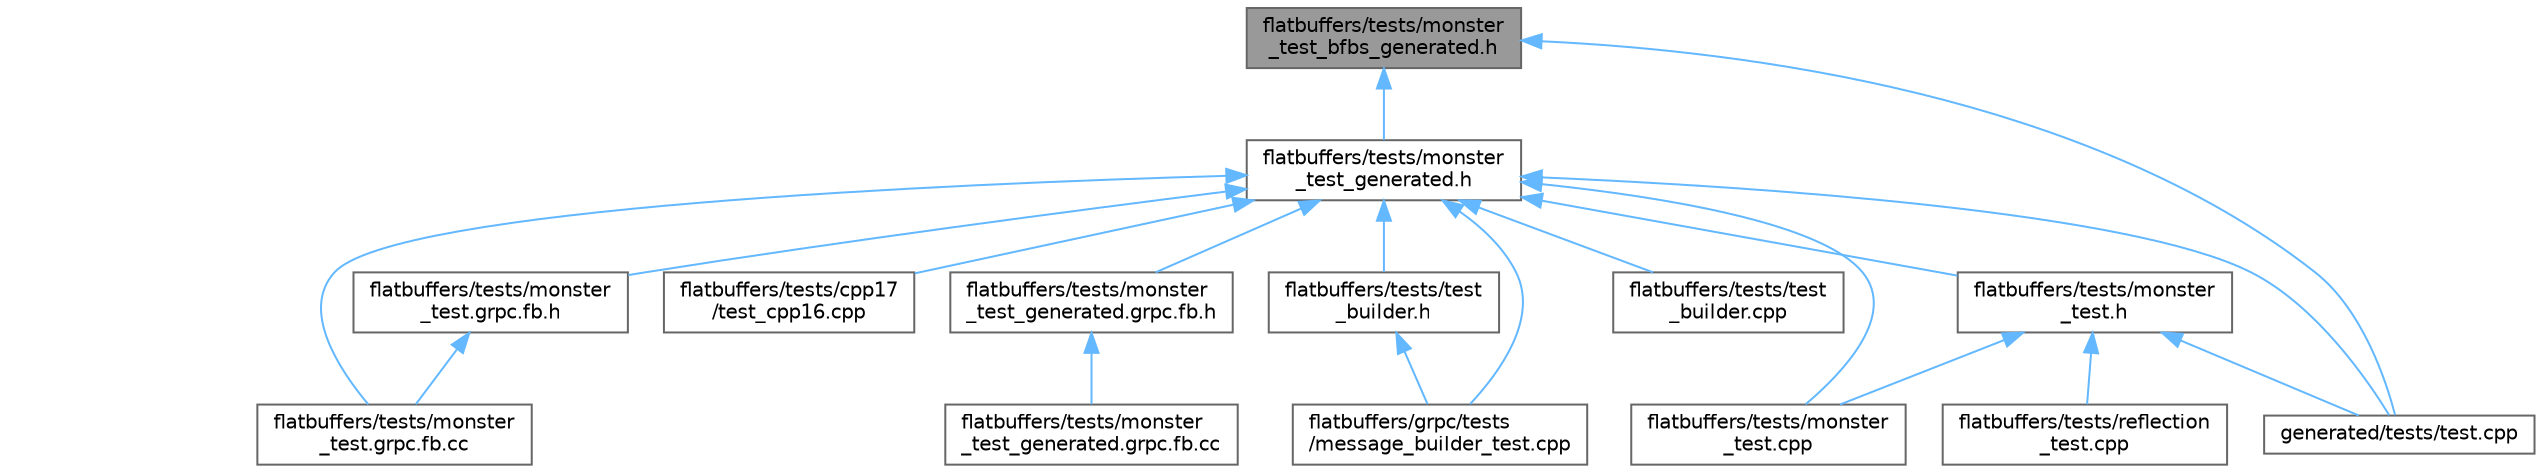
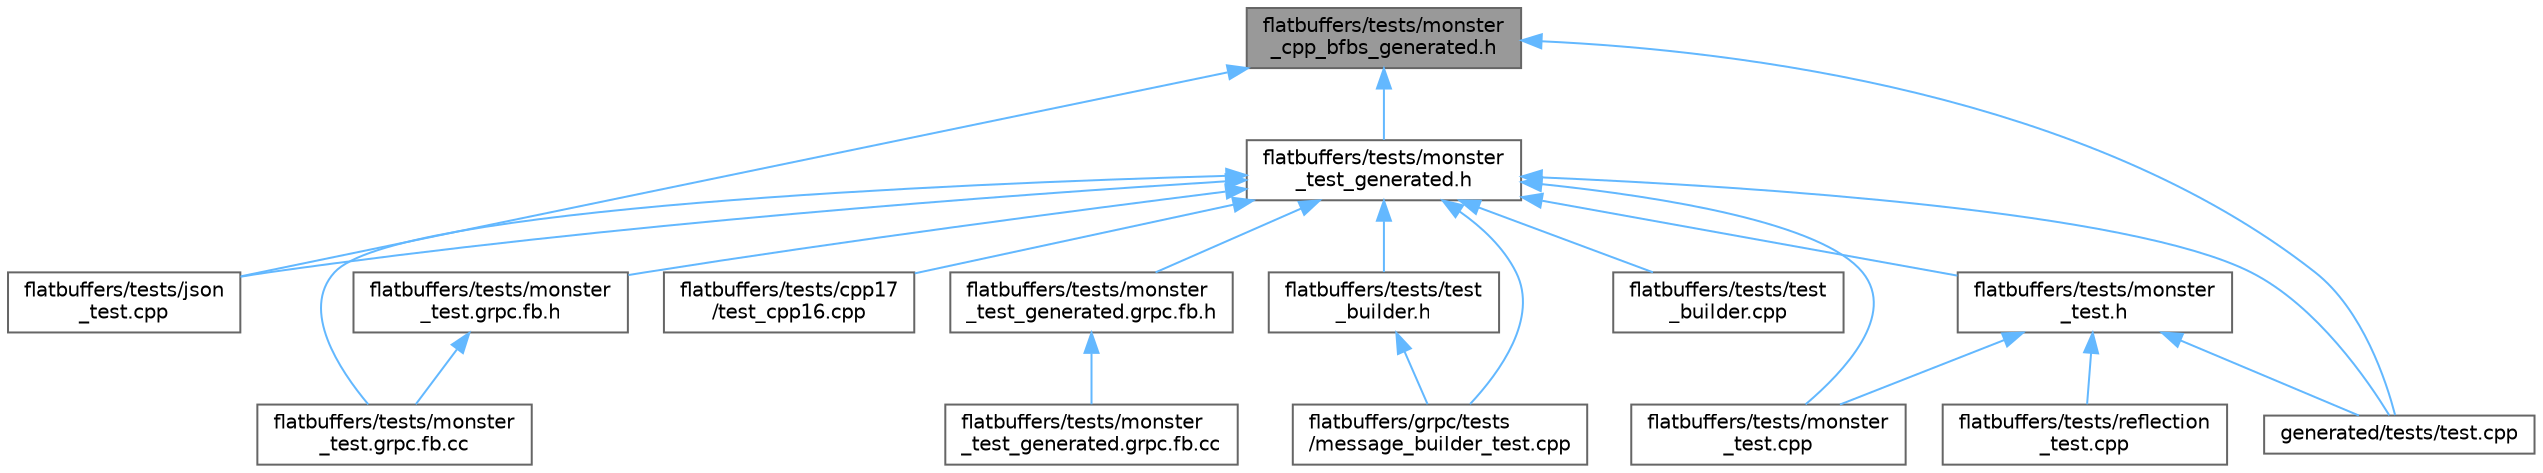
  digraph {
    node [color=grey40 fillcolor=white fontname=Helvetica fontsize=10 shape=box style=filled]
    edge [color=steelblue1 dir=back fontname=Helvetica fontsize=10 labelfontname=Helvetica labelfontsize=10 style=solid]
-   n1 [color=gray40 fillcolor=grey60 fontcolor=black height=0.2 label="flatbuffers/tests/monster\l_test_bfbs_generated.h" width=0.4]
+   n1 [color=gray40 fillcolor=grey60 fontcolor=black height=0.2 label="flatbuffers/tests/monster\l_cpp_bfbs_generated.h" width=0.4]
+   n2 [height=0.2 label="flatbuffers/tests/json\l_test.cpp" width=0.4]
    n3 [height=0.2 label="flatbuffers/tests/monster\l_test_generated.h" width=0.4]
    n4 [height=0.2 label="generated/tests/test.cpp" width=0.4]
    n5 [height=0.2 label="flatbuffers/tests/cpp17\l/test_cpp16.cpp" width=0.4]
    n6 [height=0.2 label="flatbuffers/tests/monster\l_test.cpp" width=0.4]
    n7 [height=0.2 label="flatbuffers/tests/monster\l_test.grpc.fb.cc" width=0.4]
    n8 [height=0.2 label="flatbuffers/tests/monster\l_test.grpc.fb.h" width=0.4]
    n9 [height=0.2 label="flatbuffers/tests/monster\l_test.h" width=0.4]
    n10 [height=0.2 label="flatbuffers/tests/monster\l_test_generated.grpc.fb.h" width=0.4]
    n11 [height=0.2 label="flatbuffers/tests/test\l_builder.cpp" width=0.4]
    n12 [height=0.2 label="flatbuffers/tests/test\l_builder.h" width=0.4]
    n13 [height=0.2 label="flatbuffers/grpc/tests\l/message_builder_test.cpp" width=0.4]
    n14 [height=0.2 label="flatbuffers/tests/reflection\l_test.cpp" width=0.4]
    n15 [height=0.2 label="flatbuffers/tests/monster\l_test_generated.grpc.fb.cc" width=0.4]
+   n1 -> n2
    n1 -> n3
    n1 -> n4
+   n3 -> n2
    n3 -> n4
    n3 -> n5
    n3 -> n6
    n3 -> n7
    n3 -> n8
    n3 -> n9
    n3 -> n10
    n3 -> n11
    n3 -> n12
    n3 -> n13
    n8 -> n7
    n9 -> n4
    n9 -> n6
    n9 -> n14
    n10 -> n15
    n12 -> n13
  }
